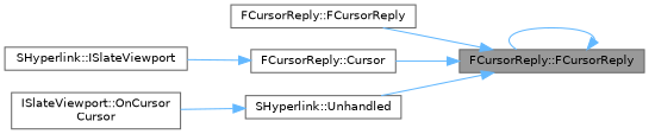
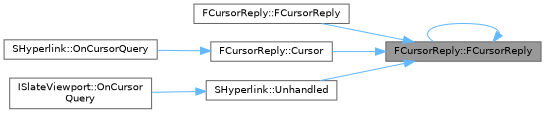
  digraph {
    rankdir=RL
    node [color=grey40 fillcolor=white fontname=Helvetica fontsize=10 shape=box style=filled]
    edge [color=steelblue1 dir=back fontname=Helvetica fontsize=10 labelfontname=Helvetica labelfontsize=10 style=solid]
    n1 [color=gray40 fillcolor=grey60 fontcolor=black height=0.2 label="FCursorReply::FCursorReply" width=0.4]
    n2 [height=0.2 label="FCursorReply::FCursorReply" width=0.4]
    n3 [height=0.2 label="FCursorReply::Cursor" width=0.4]
    n4 [height=0.2 label="SHyperlink::Unhandled" width=0.4]
-   n5 [height=0.2 label="SHyperlink::ISlateViewport" width=0.4]
-   n6 [height=0.2 label="ISlateViewport::OnCursor\lCursor" width=0.4]
+   n5 [height=0.2 label="SHyperlink::OnCursorQuery" width=0.4]
+   n6 [height=0.2 label="ISlateViewport::OnCursor\lQuery" width=0.4]
    n1 -> n1
    n1 -> n2
    n1 -> n3
    n1 -> n4
    n3 -> n5
    n4 -> n6
  }
